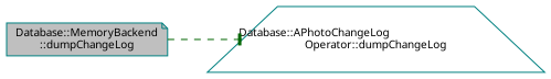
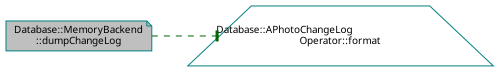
  digraph {
    rankdir=LR
    fontname="Noto Sans"
    node [color=teal fontname="Noto Sans" fontsize=10 style=filled]
    n1 [fillcolor=grey75 fontcolor=black height=0.2 label="Database::MemoryBackend\l::dumpChangeLog" shape=note width=0.4]
-   n2 [fillcolor=white height=0.2 label="Database::APhotoChangeLog\lOperator::dumpChangeLog" shape=trapezium width=0.4]
+   n2 [fillcolor=white height=0.2 label="Database::APhotoChangeLog\lOperator::format" shape=trapezium width=0.4]
    n1 -> n2 [color=darkgreen fontname="Noto Sans" fontsize=10 labelfontname=Helvetica labelfontsize=10 style=dashed arrowhead=tee]
  }
